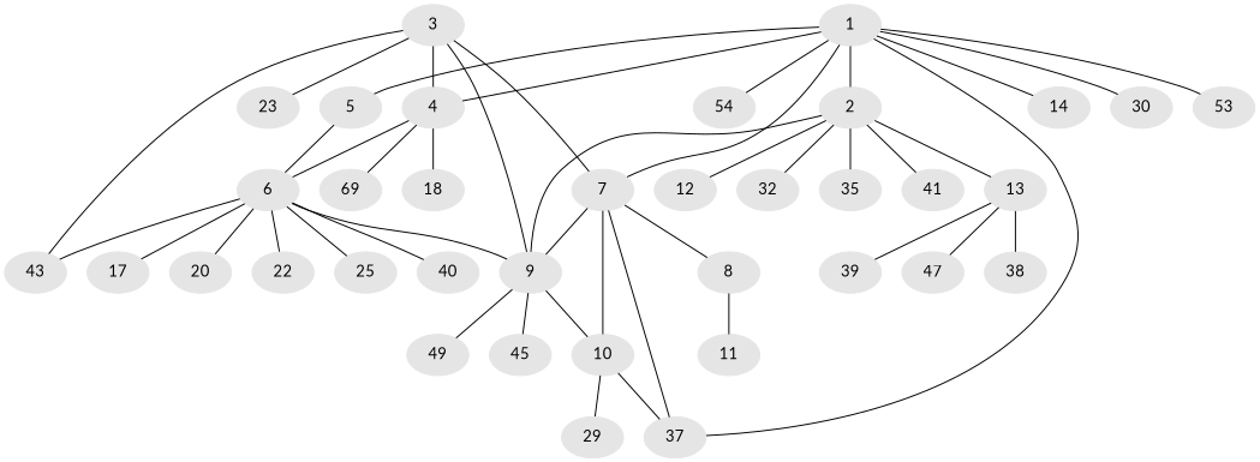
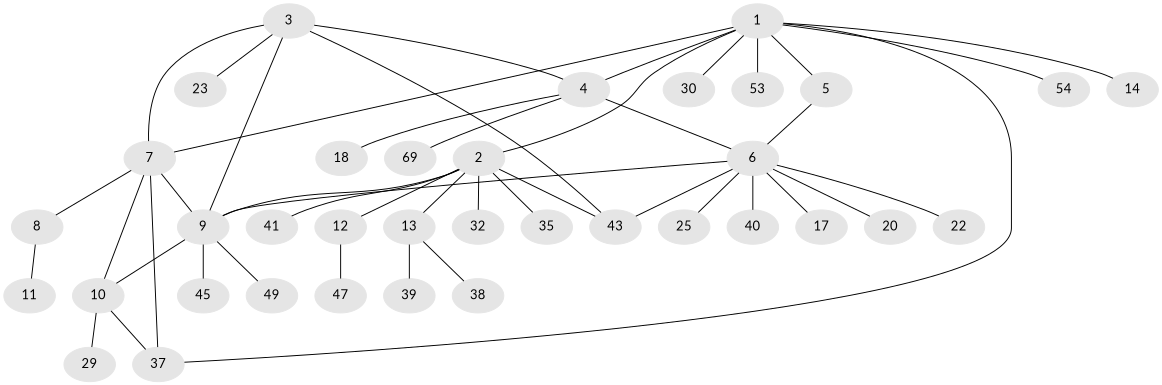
  graph {
    fontname=Lato
    node [color=gray90 fontname=Lato style=filled]
    edge [fontname=Lato]
    1
    2
    4 [super="+15"]
    5
    7 [super="+16"]
    14
    30
    37 [super="+42"]
    53
    54
    9
    12
    13 [super="+24"]
    32
    35 [super="+48"]
    41
    43 [super="+50"]
    6
    18
    n20 [label=69]
    8 [super="+27+51+21+26"]
    10
    45
    49
    38
    39
    47
    3
    23
    17 [super="+34"]
    20
    22 [super="+36+31"]
    25
    40
    11
    29 [super="+44+46+33"]
    1 -- 2
    1 -- 4
    1 -- 5
    1 -- 7
    1 -- 14
    1 -- 30
    1 -- 37
    1 -- 53
    1 -- 54
    2 -- 9
    2 -- 12
    2 -- 13
    2 -- 32
    2 -- 35
    2 -- 41
+   2 -- 43
    4 -- 6
    4 -- 18
    4 -- n20
    5 -- 6
    7 -- 37
    7 -- 9
    7 -- 8
    7 -- 10
    9 -- 10
    9 -- 45
    9 -- 49
    13 -- 38
    13 -- 39
-   13 -- 47
+   12 -- 47
    6 -- 9
    6 -- 43
    6 -- 17
    6 -- 20
    6 -- 22
    6 -- 25
    6 -- 40
    8 -- 11
    10 -- 37
    10 -- 29
    3 -- 4
    3 -- 7
    3 -- 9
    3 -- 43
    3 -- 23
  }
